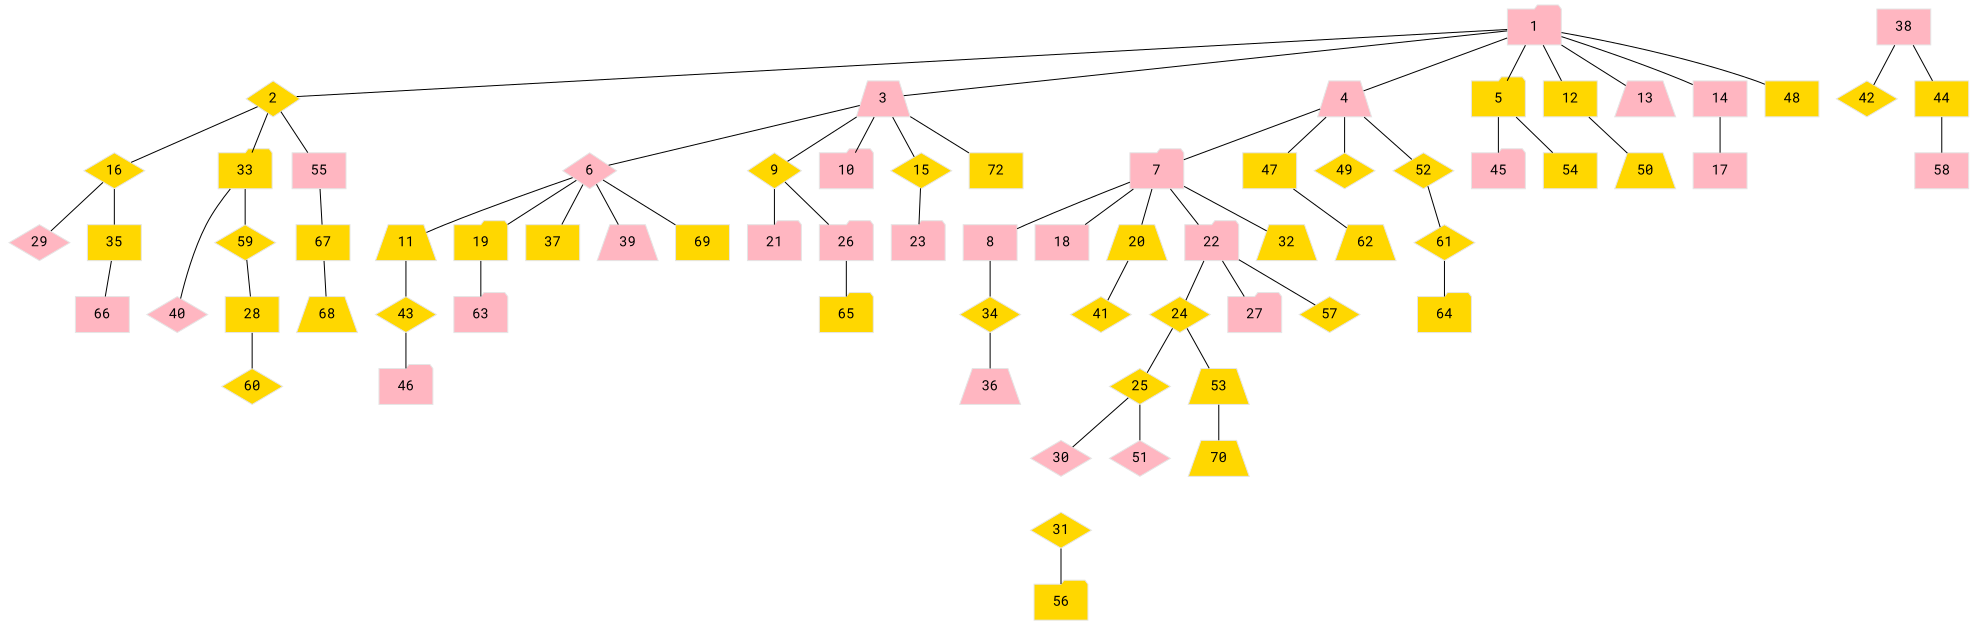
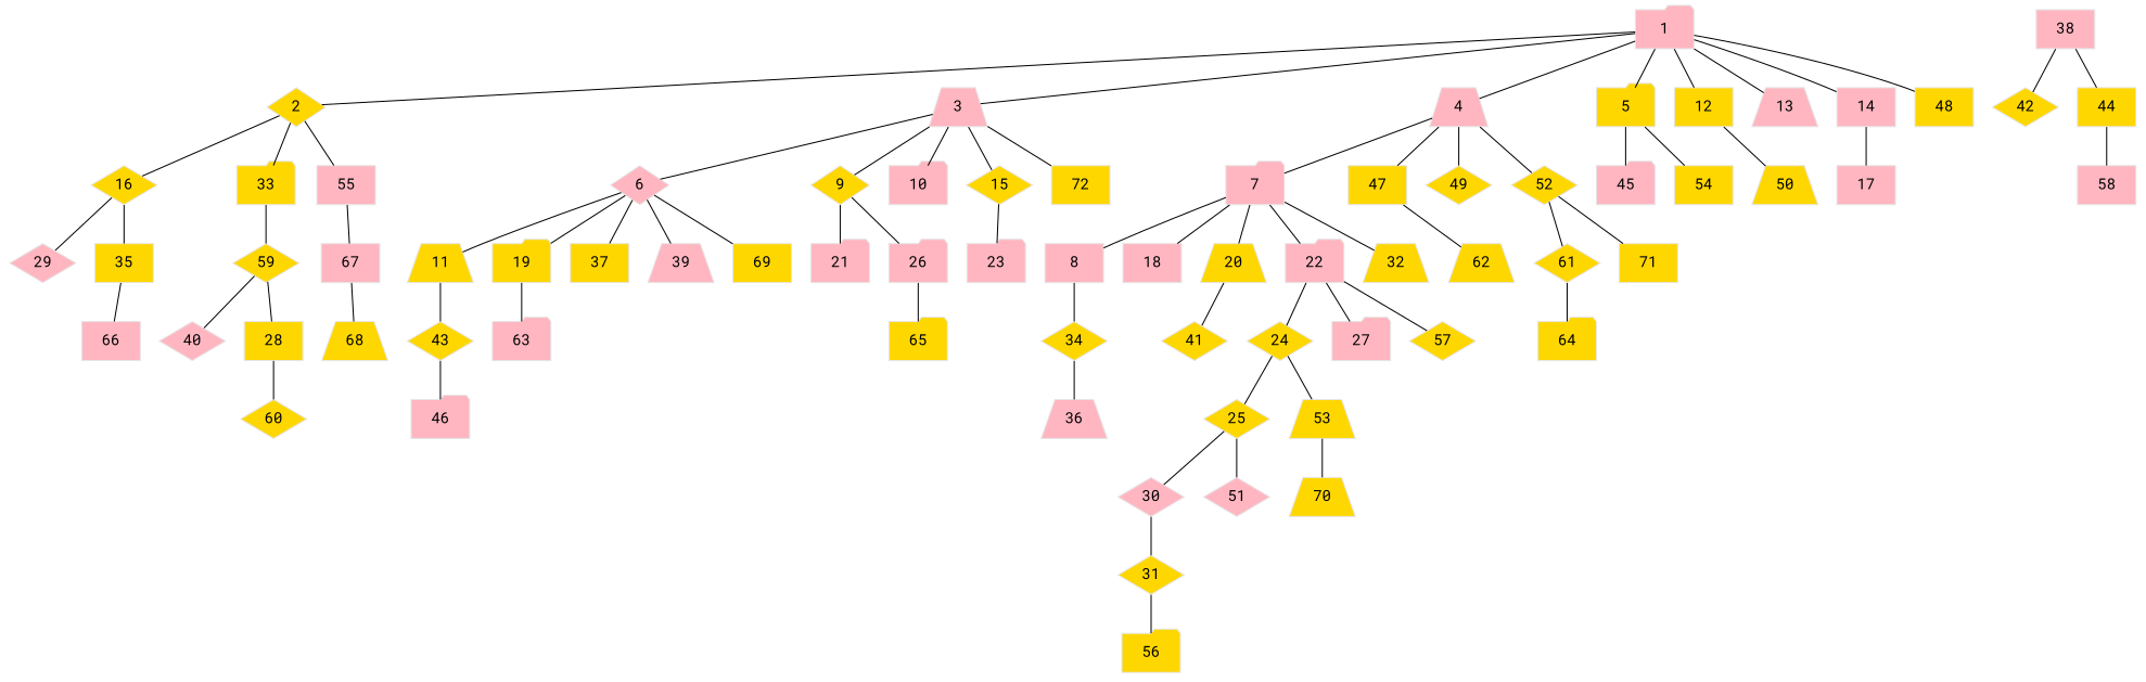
  graph {
    fontname="Roboto Mono"
    node [color=gray90 fillcolor=gold fontname="Roboto Mono" shape=diamond style=filled]
    edge [fontname="Roboto Mono"]
    1 [fillcolor=lightpink shape=folder]
    2
    3 [fillcolor=lightpink shape=trapezium]
    4 [fillcolor=lightpink shape=trapezium]
    5 [shape=folder]
    12 [shape=box]
    13 [fillcolor=lightpink shape=trapezium]
    14 [fillcolor=lightpink shape=box]
    48 [shape=box]
    16
    33 [shape=folder]
    55 [fillcolor=lightpink shape=box]
    6 [fillcolor=lightpink]
    9
    10 [fillcolor=lightpink shape=folder]
    15
    72 [shape=box]
    7 [fillcolor=lightpink shape=folder]
    47 [shape=box]
    49
    52
    45 [fillcolor=lightpink shape=folder]
    54 [shape=box]
    50 [shape=trapezium]
    17 [fillcolor=lightpink shape=box]
    29 [fillcolor=lightpink]
    35 [shape=box]
    28 [shape=box]
    60
    40 [fillcolor=lightpink]
    59
-   67 [shape=box]
+   67 [fillcolor=lightpink shape=box]
    11 [shape=trapezium]
    19 [shape=folder]
    37 [shape=box]
    39 [fillcolor=lightpink shape=trapezium]
    69 [shape=box]
    21 [fillcolor=lightpink shape=folder]
    26 [fillcolor=lightpink shape=folder]
    23 [fillcolor=lightpink shape=folder]
    8 [fillcolor=lightpink shape=box]
    18 [fillcolor=lightpink shape=box]
    20 [shape=trapezium]
    22 [fillcolor=lightpink shape=folder]
    32 [shape=trapezium]
    62 [shape=trapezium]
    61
+   71 [shape=box]
    43
    63 [fillcolor=lightpink shape=folder]
    34
    41
    24
    27 [fillcolor=lightpink shape=folder]
    57
    36 [fillcolor=lightpink shape=trapezium]
    65 [shape=folder]
    46 [fillcolor=lightpink shape=folder]
    66 [fillcolor=lightpink shape=box]
    38 [fillcolor=lightpink shape=box]
    42
    44 [shape=box]
    25
    53 [shape=trapezium]
    30 [fillcolor=lightpink]
    51 [fillcolor=lightpink]
    70 [shape=trapezium]
    31
    56 [shape=folder]
    58 [fillcolor=lightpink shape=box]
    64 [shape=folder]
    68 [shape=trapezium]
    1 -- 2
    1 -- 3
    1 -- 4
    1 -- 5
    1 -- 12
    1 -- 13
    1 -- 14
    1 -- 48
    2 -- 16
    2 -- 33
    2 -- 55
    3 -- 6
    3 -- 9
    3 -- 10
    3 -- 15
    3 -- 72
    4 -- 7
    4 -- 47
    4 -- 49
    4 -- 52
    5 -- 45
    5 -- 54
    12 -- 50
    14 -- 17
    16 -- 29
    16 -- 35
-   33 -- 40
+   59 -- 40
    33 -- 59
    55 -- 67
    6 -- 11
    6 -- 19
    6 -- 37
    6 -- 39
    6 -- 69
    9 -- 21
    9 -- 26
    15 -- 23
    7 -- 8
    7 -- 18
    7 -- 20
    7 -- 22
    7 -- 32
    47 -- 62
    52 -- 61
+   52 -- 71
    35 -- 66
    28 -- 60
    59 -- 28
    67 -- 68
    11 -- 43
    19 -- 63
    26 -- 65
    8 -- 34
    20 -- 41
    22 -- 24
    22 -- 27
    22 -- 57
    61 -- 64
    43 -- 46
    34 -- 36
    24 -- 25
    24 -- 53
    38 -- 42
    38 -- 44
    44 -- 58
    25 -- 30
    25 -- 51
    53 -- 70
+   30 -- 31
    31 -- 56
  }
